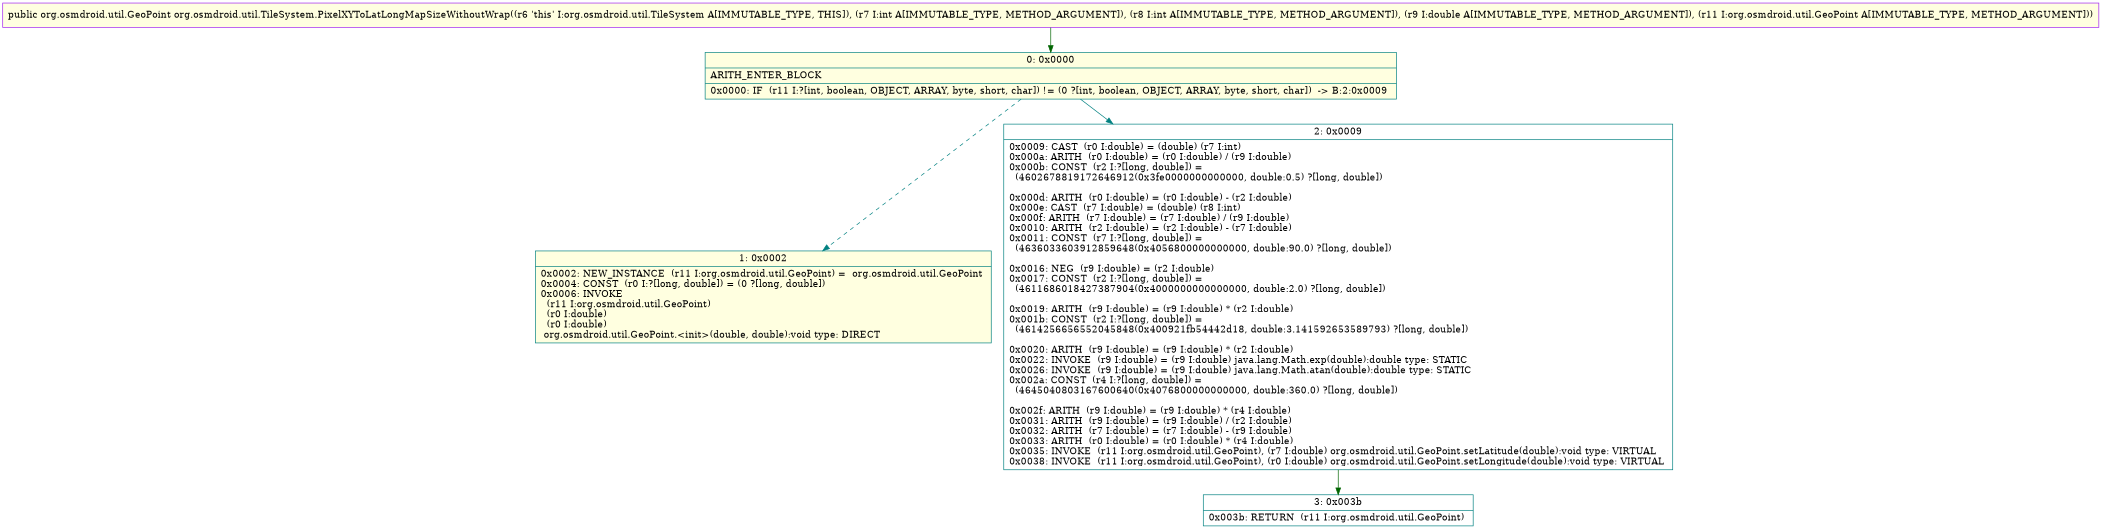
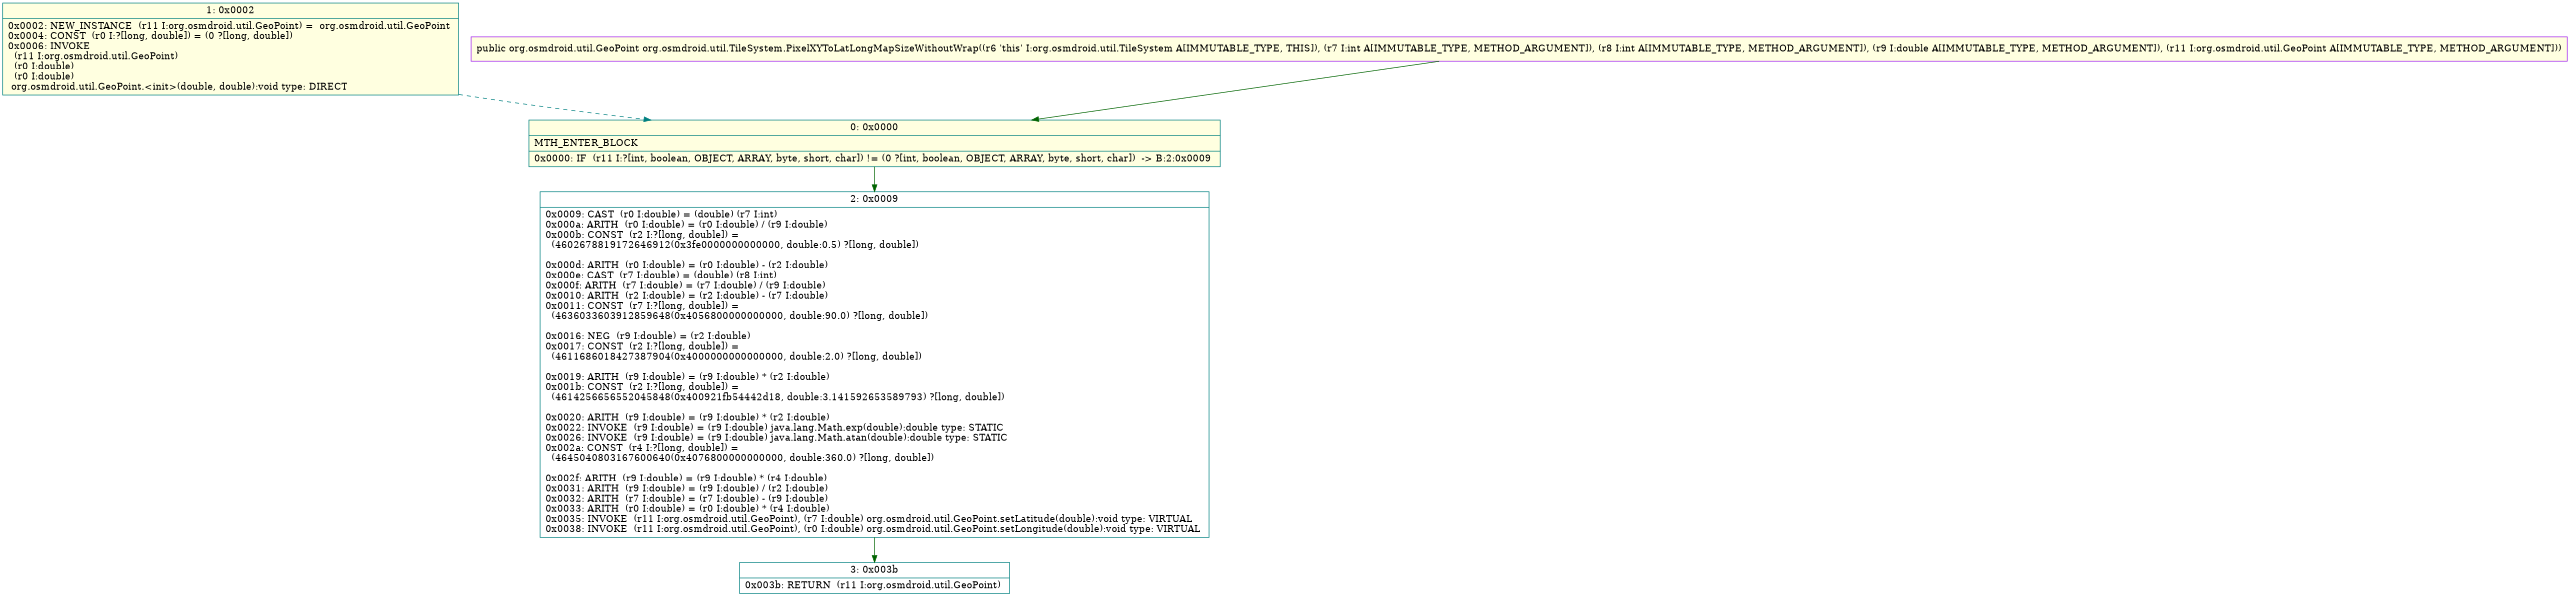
  digraph {
    node [color=teal fillcolor=lightyellow shape=record style=filled]
    edge [color=teal]
-   n1 [label="{0\:\ 0x0000|ARITH_ENTER_BLOCK\l|0x0000: IF  (r11 I:?[int, boolean, OBJECT, ARRAY, byte, short, char]) != (0 ?[int, boolean, OBJECT, ARRAY, byte, short, char])  \-\> B:2:0x0009 \l}"]
+   n1 [label="{0\:\ 0x0000|MTH_ENTER_BLOCK\l|0x0000: IF  (r11 I:?[int, boolean, OBJECT, ARRAY, byte, short, char]) != (0 ?[int, boolean, OBJECT, ARRAY, byte, short, char])  \-\> B:2:0x0009 \l}"]
    n2 [label="{1\:\ 0x0002|0x0002: NEW_INSTANCE  (r11 I:org.osmdroid.util.GeoPoint) =  org.osmdroid.util.GeoPoint \l0x0004: CONST  (r0 I:?[long, double]) = (0 ?[long, double]) \l0x0006: INVOKE  \l  (r11 I:org.osmdroid.util.GeoPoint)\l  (r0 I:double)\l  (r0 I:double)\l org.osmdroid.util.GeoPoint.\<init\>(double, double):void type: DIRECT \l}"]
    n3 [fillcolor=white label="{2\:\ 0x0009|0x0009: CAST  (r0 I:double) = (double) (r7 I:int) \l0x000a: ARITH  (r0 I:double) = (r0 I:double) \/ (r9 I:double) \l0x000b: CONST  (r2 I:?[long, double]) = \l  (4602678819172646912(0x3fe0000000000000, double:0.5) ?[long, double])\l \l0x000d: ARITH  (r0 I:double) = (r0 I:double) \- (r2 I:double) \l0x000e: CAST  (r7 I:double) = (double) (r8 I:int) \l0x000f: ARITH  (r7 I:double) = (r7 I:double) \/ (r9 I:double) \l0x0010: ARITH  (r2 I:double) = (r2 I:double) \- (r7 I:double) \l0x0011: CONST  (r7 I:?[long, double]) = \l  (4636033603912859648(0x4056800000000000, double:90.0) ?[long, double])\l \l0x0016: NEG  (r9 I:double) = (r2 I:double) \l0x0017: CONST  (r2 I:?[long, double]) = \l  (4611686018427387904(0x4000000000000000, double:2.0) ?[long, double])\l \l0x0019: ARITH  (r9 I:double) = (r9 I:double) * (r2 I:double) \l0x001b: CONST  (r2 I:?[long, double]) = \l  (4614256656552045848(0x400921fb54442d18, double:3.141592653589793) ?[long, double])\l \l0x0020: ARITH  (r9 I:double) = (r9 I:double) * (r2 I:double) \l0x0022: INVOKE  (r9 I:double) = (r9 I:double) java.lang.Math.exp(double):double type: STATIC \l0x0026: INVOKE  (r9 I:double) = (r9 I:double) java.lang.Math.atan(double):double type: STATIC \l0x002a: CONST  (r4 I:?[long, double]) = \l  (4645040803167600640(0x4076800000000000, double:360.0) ?[long, double])\l \l0x002f: ARITH  (r9 I:double) = (r9 I:double) * (r4 I:double) \l0x0031: ARITH  (r9 I:double) = (r9 I:double) \/ (r2 I:double) \l0x0032: ARITH  (r7 I:double) = (r7 I:double) \- (r9 I:double) \l0x0033: ARITH  (r0 I:double) = (r0 I:double) * (r4 I:double) \l0x0035: INVOKE  (r11 I:org.osmdroid.util.GeoPoint), (r7 I:double) org.osmdroid.util.GeoPoint.setLatitude(double):void type: VIRTUAL \l0x0038: INVOKE  (r11 I:org.osmdroid.util.GeoPoint), (r0 I:double) org.osmdroid.util.GeoPoint.setLongitude(double):void type: VIRTUAL \l}"]
    n4 [fillcolor=white label="{3\:\ 0x003b|0x003b: RETURN  (r11 I:org.osmdroid.util.GeoPoint) \l}"]
    n5 [color=purple label="{public org.osmdroid.util.GeoPoint org.osmdroid.util.TileSystem.PixelXYToLatLongMapSizeWithoutWrap((r6 'this' I:org.osmdroid.util.TileSystem A[IMMUTABLE_TYPE, THIS]), (r7 I:int A[IMMUTABLE_TYPE, METHOD_ARGUMENT]), (r8 I:int A[IMMUTABLE_TYPE, METHOD_ARGUMENT]), (r9 I:double A[IMMUTABLE_TYPE, METHOD_ARGUMENT]), (r11 I:org.osmdroid.util.GeoPoint A[IMMUTABLE_TYPE, METHOD_ARGUMENT])) }"]
-   n1 -> n2 [style=dashed]
-   n1 -> n3
+   n2 -> n1 [style=dashed]
+   n1 -> n3 [color=darkgreen]
    n3 -> n4 [color=darkgreen]
    n5 -> n1 [color=darkgreen]
  }
